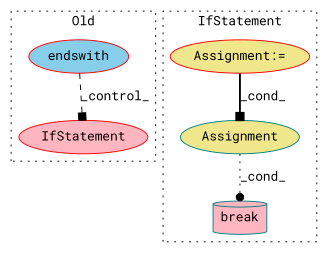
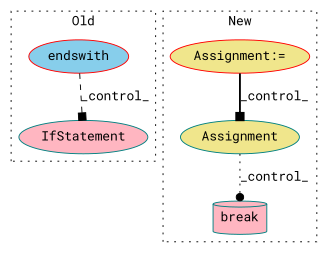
  digraph {
    fontname="Roboto Mono"
    node [color=red fillcolor=lightpink fontname="Roboto Mono" shape=ellipse style=filled]
    edge [arrowhead=box fontname="Roboto Mono"]
    n1 [a=32 fillcolor=skyblue l="9,1" label=endswith s="2584,2610"]
-   n2 [a=25 l="4,2" label=IfStatement s="2560,2611"]
+   n2 [a=25 color=teal l="4,2" label=IfStatement s="2560,2611"]
    n3 [a=10 color=teal l=6 label=break s=2794 shape=cylinder]
    n4 [a=70 color=teal fillcolor=khaki l="57,2" label=Assignment s="2481,2588"]
    n5 [a=7 fillcolor=khaki l=1 label="Assignment:=" s=2448]
    subgraph cluster_1 {
      label=Old
      style=dotted
      n1
      n2
    }
    subgraph cluster_2 {
-     label=IfStatement
+     label=New
      style=dotted
      n3
      n4
      n5
    }
    n1 -> n2 [label=_control_ style=dashed]
-   n4 -> n3 [arrowhead=dot label=_cond_ style=dotted]
-   n5 -> n4 [label=_cond_ style=bold]
+   n4 -> n3 [arrowhead=dot label=_control_ style=dotted]
+   n5 -> n4 [label=_control_ style=bold]
  }
